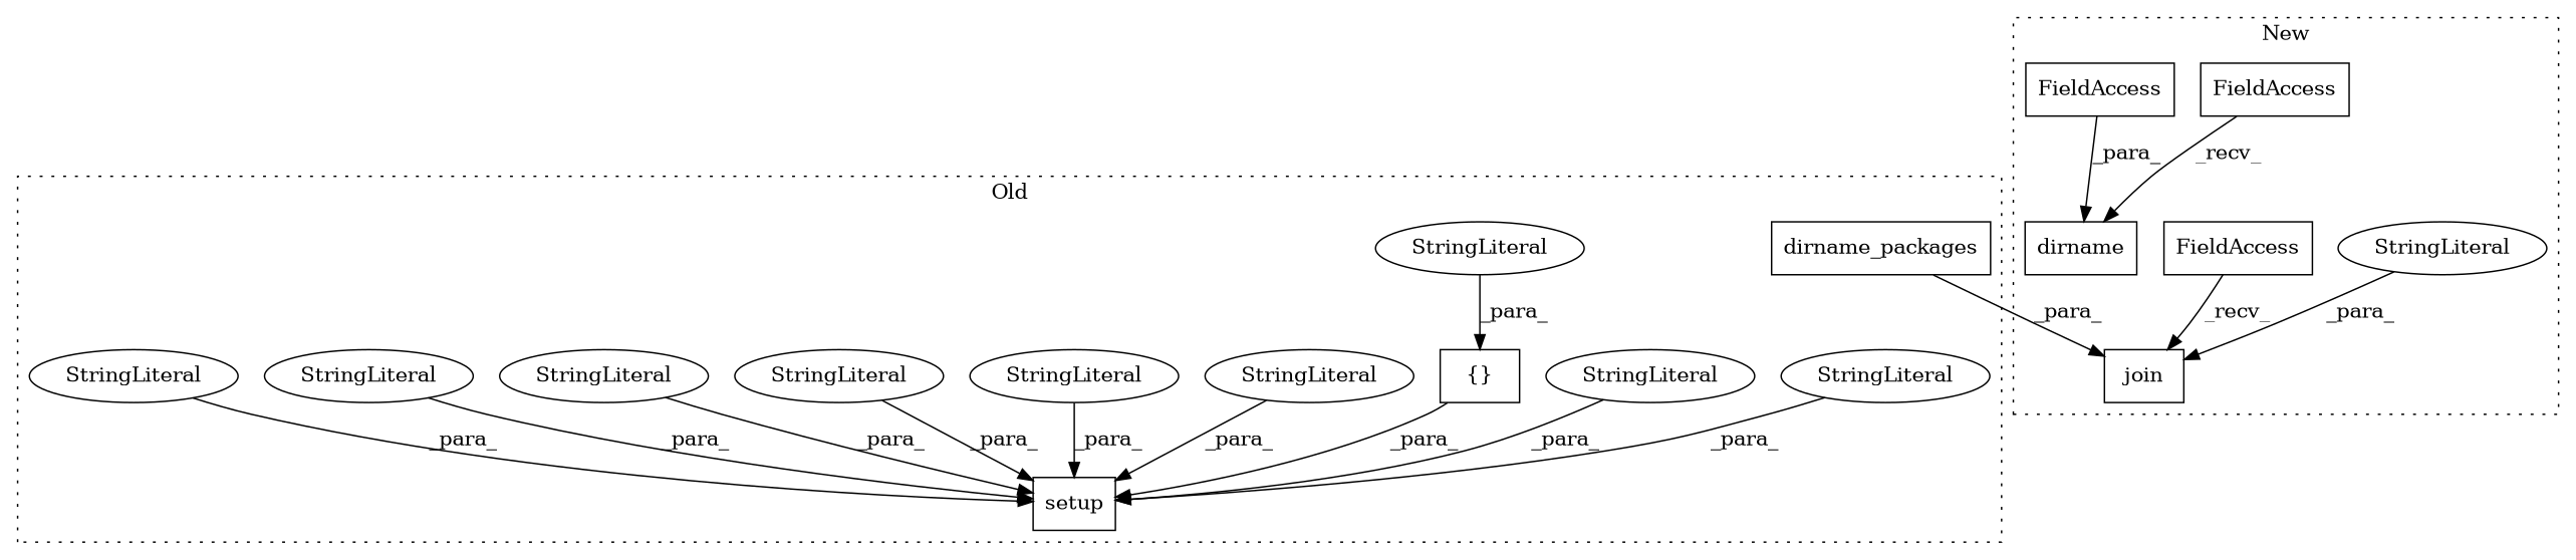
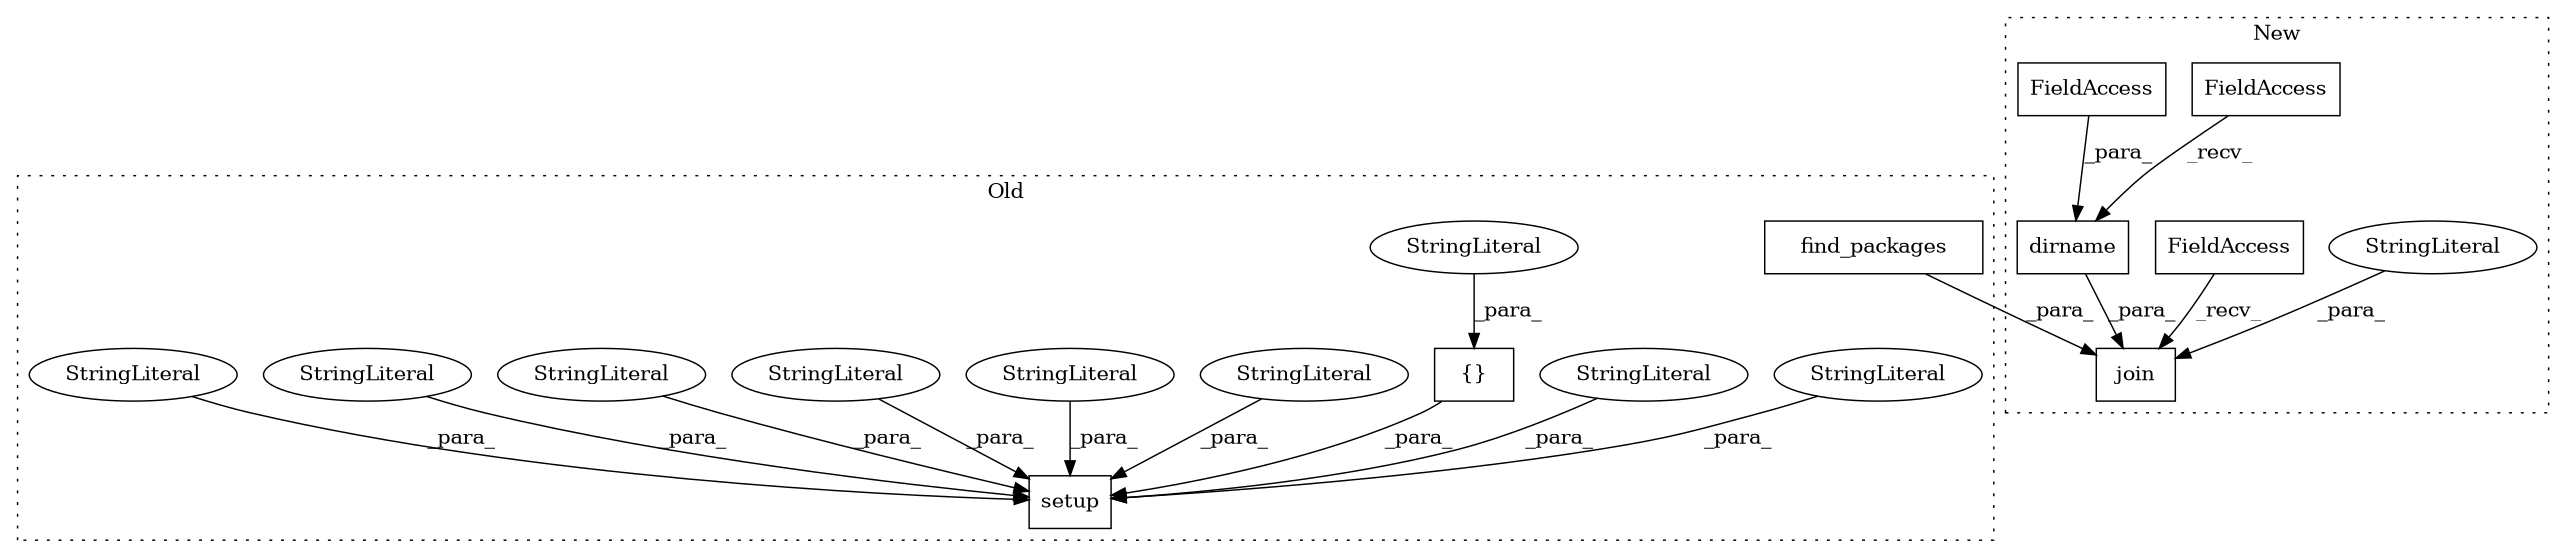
  digraph {
    node [a=45 l=8 shape=ellipse]
-   n1 [a=32 l=15 label=dirname_packages s=372 shape=box]
+   n1 [a=32 l=15 label=find_packages s=372 shape=box]
    n2 [a=32 l="6,1" label=setup s="230,575" shape=box]
    n3 [a=4 l="1,1" label="{}" s="179,223" shape=box]
    n4 [label=StringLiteral s=363]
    n5 [l=79 label=StringLiteral s=424]
    n6 [l=14 label=StringLiteral s=196]
    n7 [l=26 label=StringLiteral s=263]
    n8 [l=13 label=StringLiteral s=236]
    n9 [l=44 label=StringLiteral s=318]
    n10 [l=51 label=StringLiteral s=504]
    n11 [l=27 label=StringLiteral s=290]
    n12 [l=7 label=StringLiteral s=250]
    n13 [a=32 l="5,1" label=join s="638,698" shape=box]
    n14 [l=12 label=StringLiteral s=686]
    n15 [a=32 l="8,1" label=dirname s="667,683" shape=box]
    n16 [a=22 l=2 label=FieldAccess s=659 shape=box]
    n17 [a=22 l=2 label=FieldAccess s=630 shape=box]
    n18 [a=22 label=FieldAccess s=675 shape=box]
    subgraph cluster_1 {
      label=Old
      style=dotted
      n1
      n2
      n3
      n4
      n5
      n6
      n7
      n8
      n9
      n10
      n11
      n12
    }
    subgraph cluster_2 {
      label=New
      style=dotted
      n13
      n14
      n15
      n16
      n17
      n18
    }
    n1 -> n13 [label=_para_]
    n3 -> n2 [label=_para_]
    n4 -> n2 [label=_para_]
    n5 -> n2 [label=_para_]
    n6 -> n3 [label=_para_]
    n7 -> n2 [label=_para_]
    n8 -> n2 [label=_para_]
    n9 -> n2 [label=_para_]
    n10 -> n2 [label=_para_]
    n11 -> n2 [label=_para_]
    n12 -> n2 [label=_para_]
    n14 -> n13 [label=_para_]
+   n15 -> n13 [label=_para_]
    n16 -> n15 [label=_recv_]
    n17 -> n13 [label=_recv_]
    n18 -> n15 [label=_para_]
  }
